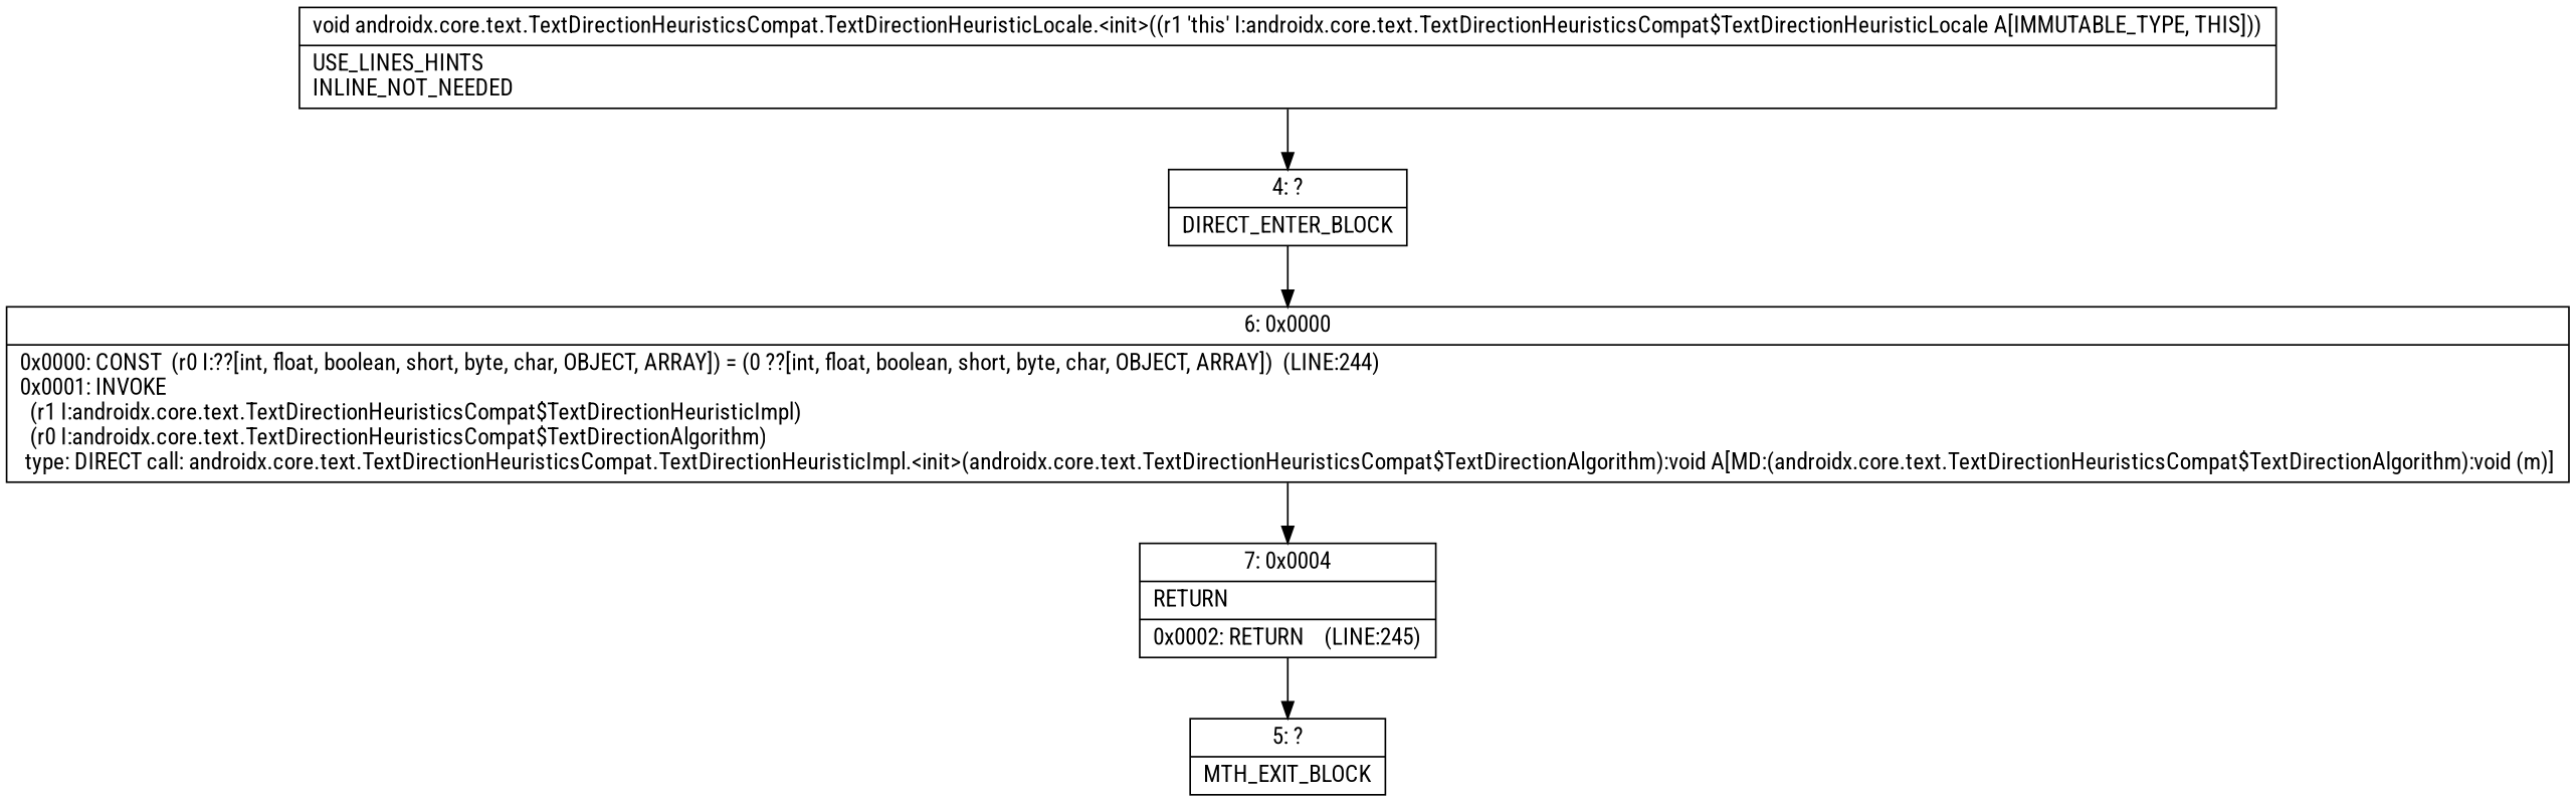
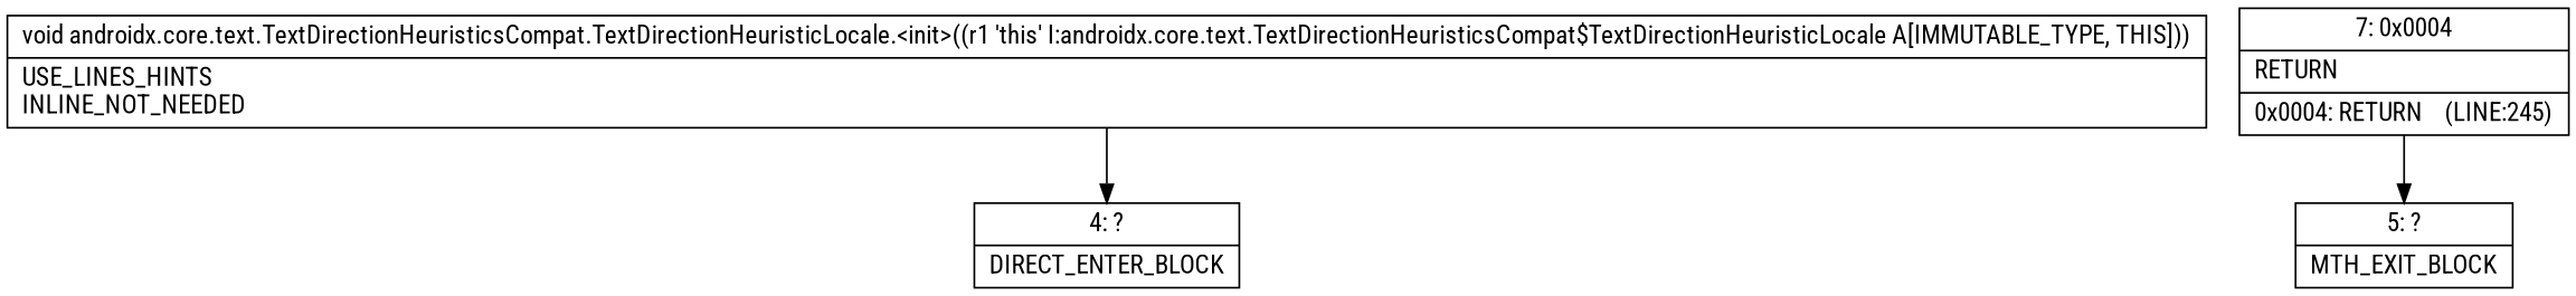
  digraph {
    fontname="Roboto Condensed"
    node [fontname="Roboto Condensed" shape=record]
    edge [fontname="Roboto Condensed"]
    n1 [label="{4\:\ ?|DIRECT_ENTER_BLOCK\l}"]
-   n2 [label="{6\:\ 0x0000|0x0000: CONST  (r0 I:??[int, float, boolean, short, byte, char, OBJECT, ARRAY]) = (0 ??[int, float, boolean, short, byte, char, OBJECT, ARRAY])  (LINE:244)\l0x0001: INVOKE  \l  (r1 I:androidx.core.text.TextDirectionHeuristicsCompat$TextDirectionHeuristicImpl)\l  (r0 I:androidx.core.text.TextDirectionHeuristicsCompat$TextDirectionAlgorithm)\l type: DIRECT call: androidx.core.text.TextDirectionHeuristicsCompat.TextDirectionHeuristicImpl.\<init\>(androidx.core.text.TextDirectionHeuristicsCompat$TextDirectionAlgorithm):void A[MD:(androidx.core.text.TextDirectionHeuristicsCompat$TextDirectionAlgorithm):void (m)]\l}"]
-   n3 [label="{7\:\ 0x0004|RETURN\l|0x0002: RETURN    (LINE:245)\l}"]
+   n3 [label="{7\:\ 0x0004|RETURN\l|0x0004: RETURN    (LINE:245)\l}"]
    n4 [label="{5\:\ ?|MTH_EXIT_BLOCK\l}"]
    n5 [label="{void androidx.core.text.TextDirectionHeuristicsCompat.TextDirectionHeuristicLocale.\<init\>((r1 'this' I:androidx.core.text.TextDirectionHeuristicsCompat$TextDirectionHeuristicLocale A[IMMUTABLE_TYPE, THIS]))  | USE_LINES_HINTS\lINLINE_NOT_NEEDED\l}"]
-   n1 -> n2
-   n2 -> n3
    n3 -> n4
    n5 -> n1
  }
